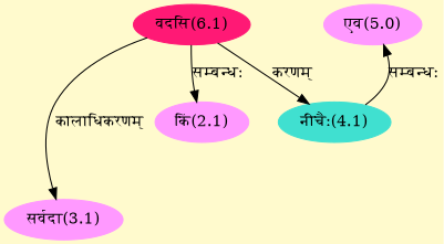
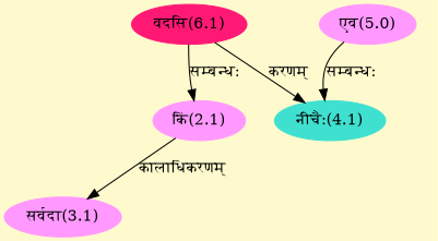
  digraph {
    bgcolor=lemonchiffon1
    compound=true
    rankdir=BT
    node [color="#FF99FF" style=filled]
    edge [dir=back]
    n1 [color="#FF1975" label="वदसि(6.1)"]
    n2 [label="किं(2.1)"]
    n3 [label="सर्वदा(3.1)"]
    n4 [color="#40E0D0" label="नीचैः(4.1)"]
    n5 [label="एव(5.0)"]
    n2 -> n1 [label="सम्बन्धः"]
-   n3 -> n1 [label="कालाधिकरणम्"]
+   n3 -> n2 [label="कालाधिकरणम्"]
    n4 -> n1 [label="करणम्"]
-   n5 -> n4 [label="सम्बन्धः"]
+   n4 -> n5 [label="सम्बन्धः"]
  }
